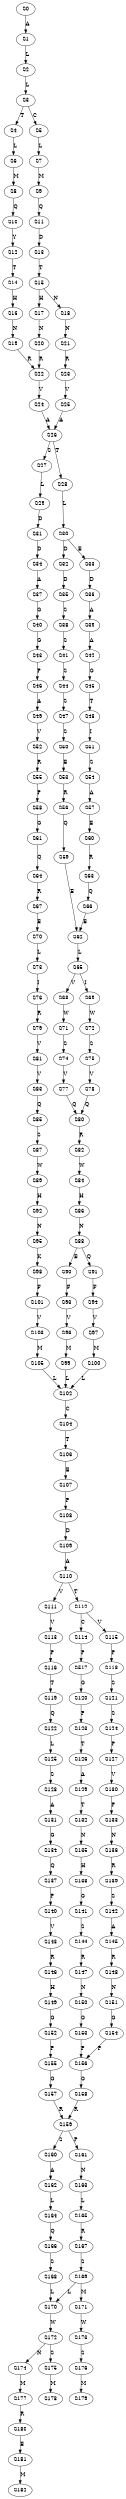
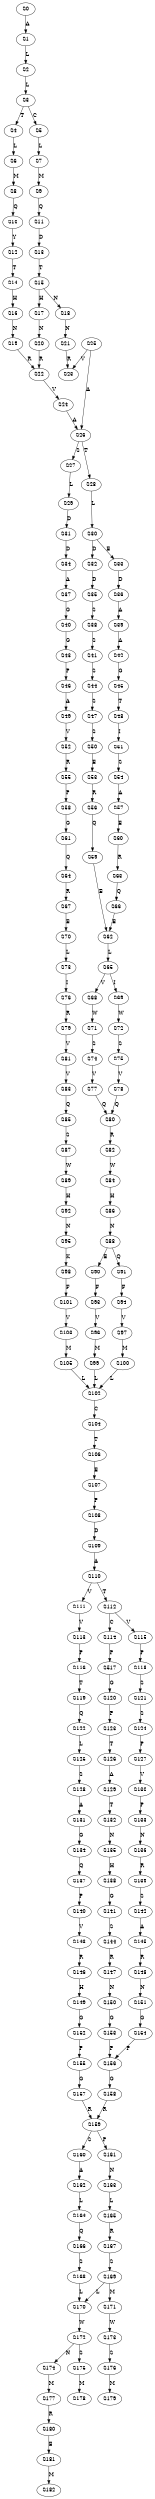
  strict digraph {
    S0
    S1
    S2
    S3
    S4
    S5
    S6
    S7
    S8
    S9
    S10
    S11
    S12
    S13
    S14
    S15
    S16
    S17
    S18
    S19
    S20
    S21
    S22
    S23
    S24
    S25
    S26
    S27
    S28
    S29
    S30
    S31
    S32
    S33
    S34
    S35
    S36
    S37
    S38
    S39
    S40
    S41
    S42
    S43
    S44
    S45
    S46
    S47
    S48
    S49
    S50
    S51
    S52
    S53
    S54
    S55
    S56
    S57
    S58
    S59
    S60
    S61
    S62
    S63
    S64
    S65
    S66
    S67
    S68
    S69
    S70
    S71
    S72
    S73
    S74
    S75
    S76
    S77
    S78
    S79
    S80
    S81
    S82
    S83
    S84
    S85
    S86
    S87
    S88
    S89
    S90
    S91
    S92
    S93
    S94
    S95
    S96
    S97
    S98
    S99
    S100
    S101
    S102
    S103
    S104
    S105
    S106
    S107
    S108
    S109
    S110
    S111
    S112
    S113
    S114
    S115
    S116
    n118 [label=S517]
    S118
    S119
    S120
    S121
    S122
    S123
    S124
    S125
    S126
    S127
    S128
    S129
    S130
    S131
    S132
    S133
    S134
    S135
    S136
    S137
    S138
    S139
    S140
    S141
    S142
    S143
    S144
    S145
    S146
    S147
    S148
    S149
    S150
    S151
    S152
    S153
    S154
    S155
    S156
    S157
    S158
    S159
    S160
    S161
    S162
    S163
    S164
    S165
    S166
    S167
    S168
    S169
    S170
    S171
    S172
    S173
    S174
    S175
    S176
    S177
    S178
    S179
    S180
    S181
    S182
    S0 -> S1 [label=A]
    S1 -> S2 [label=L]
    S2 -> S3 [label=L]
    S3 -> S4 [label=T]
    S3 -> S5 [label=C]
    S4 -> S6 [label=L]
    S5 -> S7 [label=L]
    S6 -> S8 [label=M]
    S7 -> S9 [label=M]
    S8 -> S10 [label=Q]
    S9 -> S11 [label=Q]
    S10 -> S12 [label=Y]
    S11 -> S13 [label=D]
    S12 -> S14 [label=T]
    S13 -> S15 [label=T]
    S14 -> S16 [label=H]
    S15 -> S17 [label=H]
    S15 -> S18 [label=N]
    S16 -> S19 [label=N]
    S17 -> S20 [label=N]
    S18 -> S21 [label=N]
    S19 -> S22 [label=R]
    S20 -> S22 [label=R]
    S21 -> S23 [label=R]
    S22 -> S24 [label=V]
-   S23 -> S25 [label=V]
+   S25 -> S23 [label=V]
    S24 -> S26 [label=A]
    S25 -> S26 [label=A]
    S26 -> S27 [label=S]
    S26 -> S28 [label=T]
    S27 -> S29 [label=L]
    S28 -> S30 [label=L]
    S29 -> S31 [label=D]
    S30 -> S32 [label=D]
    S30 -> S33 [label=E]
    S31 -> S34 [label=D]
    S32 -> S35 [label=D]
    S33 -> S36 [label=D]
    S34 -> S37 [label=A]
    S35 -> S38 [label=S]
    S36 -> S39 [label=A]
    S37 -> S40 [label=G]
    S38 -> S41 [label=S]
    S39 -> S42 [label=A]
    S40 -> S43 [label=G]
    S41 -> S44 [label=S]
    S42 -> S45 [label=G]
    S43 -> S46 [label=P]
    S44 -> S47 [label=S]
    S45 -> S48 [label=T]
    S46 -> S49 [label=A]
    S47 -> S50 [label=S]
    S48 -> S51 [label=I]
    S49 -> S52 [label=V]
    S50 -> S53 [label=E]
    S51 -> S54 [label=S]
    S52 -> S55 [label=R]
    S53 -> S56 [label=R]
    S54 -> S57 [label=A]
    S55 -> S58 [label=P]
    S56 -> S59 [label=Q]
    S57 -> S60 [label=E]
    S58 -> S61 [label=G]
    S59 -> S62 [label=E]
    S60 -> S63 [label=R]
    S61 -> S64 [label=Q]
    S62 -> S65 [label=L]
    S63 -> S66 [label=Q]
    S64 -> S67 [label=R]
    S65 -> S68 [label=V]
    S65 -> S69 [label=I]
    S66 -> S62 [label=E]
    S67 -> S70 [label=E]
    S68 -> S71 [label=W]
    S69 -> S72 [label=W]
    S70 -> S73 [label=L]
    S71 -> S74 [label=S]
    S72 -> S75 [label=S]
    S73 -> S76 [label=I]
    S74 -> S77 [label=V]
    S75 -> S78 [label=V]
    S76 -> S79 [label=R]
    S77 -> S80 [label=Q]
    S78 -> S80 [label=Q]
    S79 -> S81 [label=V]
    S80 -> S82 [label=R]
    S81 -> S83 [label=V]
    S82 -> S84 [label=W]
    S83 -> S85 [label=Q]
    S84 -> S86 [label=H]
    S85 -> S87 [label=S]
    S86 -> S88 [label=N]
    S87 -> S89 [label=W]
    S88 -> S90 [label=E]
    S88 -> S91 [label=Q]
    S89 -> S92 [label=H]
    S90 -> S93 [label=F]
    S91 -> S94 [label=F]
    S92 -> S95 [label=N]
    S93 -> S96 [label=V]
    S94 -> S97 [label=V]
    S95 -> S98 [label=K]
    S96 -> S99 [label=M]
    S97 -> S100 [label=M]
    S98 -> S101 [label=F]
    S99 -> S102 [label=L]
    S100 -> S102 [label=L]
    S101 -> S103 [label=V]
    S102 -> S104 [label=C]
    S103 -> S105 [label=M]
    S104 -> S106 [label=T]
    S105 -> S102 [label=L]
    S106 -> S107 [label=E]
    S107 -> S108 [label=P]
    S108 -> S109 [label=D]
    S109 -> S110 [label=A]
    S110 -> S111 [label=V]
    S110 -> S112 [label=T]
    S111 -> S113 [label=V]
    S112 -> S114 [label=C]
    S112 -> S115 [label=V]
    S113 -> S116 [label=P]
    S114 -> n118 [label=P]
    S115 -> S118 [label=P]
    S116 -> S119 [label=T]
    n118 -> S120 [label=G]
    S118 -> S121 [label=S]
    S119 -> S122 [label=Q]
    S120 -> S123 [label=P]
    S121 -> S124 [label=S]
    S122 -> S125 [label=L]
    S123 -> S126 [label=T]
    S124 -> S127 [label=P]
    S125 -> S128 [label=S]
    S126 -> S129 [label=A]
    S127 -> S130 [label=V]
    S128 -> S131 [label=A]
    S129 -> S132 [label=T]
    S130 -> S133 [label=P]
    S131 -> S134 [label=G]
    S132 -> S135 [label=N]
    S133 -> S136 [label=N]
    S134 -> S137 [label=Q]
    S135 -> S138 [label=H]
    S136 -> S139 [label=R]
    S137 -> S140 [label=P]
    S138 -> S141 [label=G]
    S139 -> S142 [label=S]
    S140 -> S143 [label=V]
    S141 -> S144 [label=S]
    S142 -> S145 [label=A]
    S143 -> S146 [label=R]
    S144 -> S147 [label=R]
    S145 -> S148 [label=R]
    S146 -> S149 [label=H]
    S147 -> S150 [label=N]
    S148 -> S151 [label=N]
    S149 -> S152 [label=G]
    S150 -> S153 [label=G]
    S151 -> S154 [label=G]
    S152 -> S155 [label=P]
    S153 -> S156 [label=P]
    S154 -> S156 [label=P]
    S155 -> S157 [label=G]
    S156 -> S158 [label=G]
    S157 -> S159 [label=R]
    S158 -> S159 [label=R]
    S159 -> S160 [label=S]
    S159 -> S161 [label=P]
    S160 -> S162 [label=A]
    S161 -> S163 [label=N]
    S162 -> S164 [label=L]
    S163 -> S165 [label=L]
    S164 -> S166 [label=Q]
    S165 -> S167 [label=R]
    S166 -> S168 [label=S]
    S167 -> S169 [label=S]
    S168 -> S170 [label=L]
    S169 -> S170 [label=L]
    S169 -> S171 [label=M]
    S170 -> S172 [label=W]
    S171 -> S173 [label=W]
    S172 -> S174 [label=N]
    S172 -> S175 [label=S]
    S173 -> S176 [label=S]
    S174 -> S177 [label=M]
    S175 -> S178 [label=M]
    S176 -> S179 [label=M]
    S177 -> S180 [label=R]
    S180 -> S181 [label=E]
    S181 -> S182 [label=M]
  }
